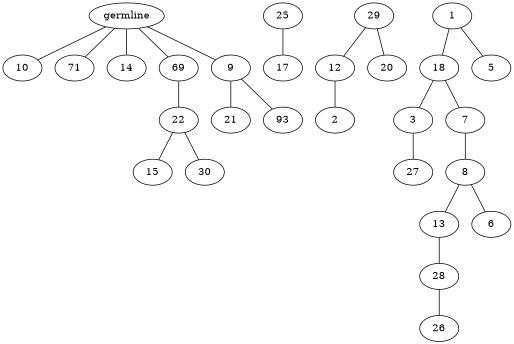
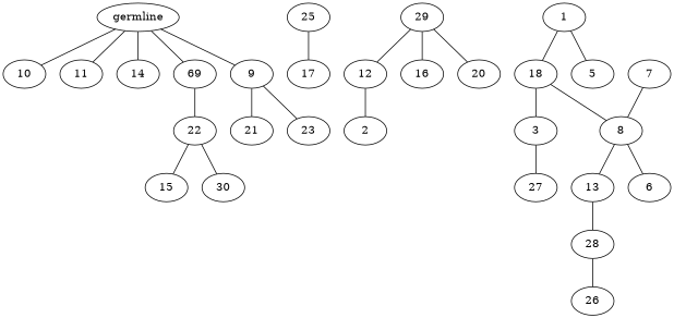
  graph {
    n1 [label=germline]
    n2 [label=10]
-   n3 [label=71]
+   n3 [label=11]
    n4 [label=14]
    n5 [label=69]
    n6 [label=9]
    n7 [label=22]
    n8 [label=25]
    n9 [label=17]
    n10 [label=21]
-   n11 [label=93]
+   n11 [label=23]
    n12 [label=15]
    n13 [label=30]
    n14 [label=29]
    n15 [label=12]
+   n16 [label=16]
    n17 [label=20]
    n18 [label=1]
    n19 [label=18]
    n20 [label=5]
    n21 [label=3]
    n22 [label=7]
    n23 [label=27]
    n24 [label=8]
    n25 [label=13]
    n26 [label=6]
    n27 [label=28]
    n28 [label=26]
    n29 [label=2]
    n1 -- n2
    n1 -- n3
    n1 -- n4
    n1 -- n5
    n1 -- n6
    n5 -- n7
    n6 -- n10
    n6 -- n11
    n7 -- n12
    n7 -- n13
    n8 -- n9
    n14 -- n15
+   n14 -- n16
    n14 -- n17
    n15 -- n29
    n18 -- n19
    n18 -- n20
    n19 -- n21
-   n19 -- n22
+   n19 -- n24
    n21 -- n23
    n22 -- n24
    n24 -- n25
    n24 -- n26
    n25 -- n27
    n27 -- n28
  }
